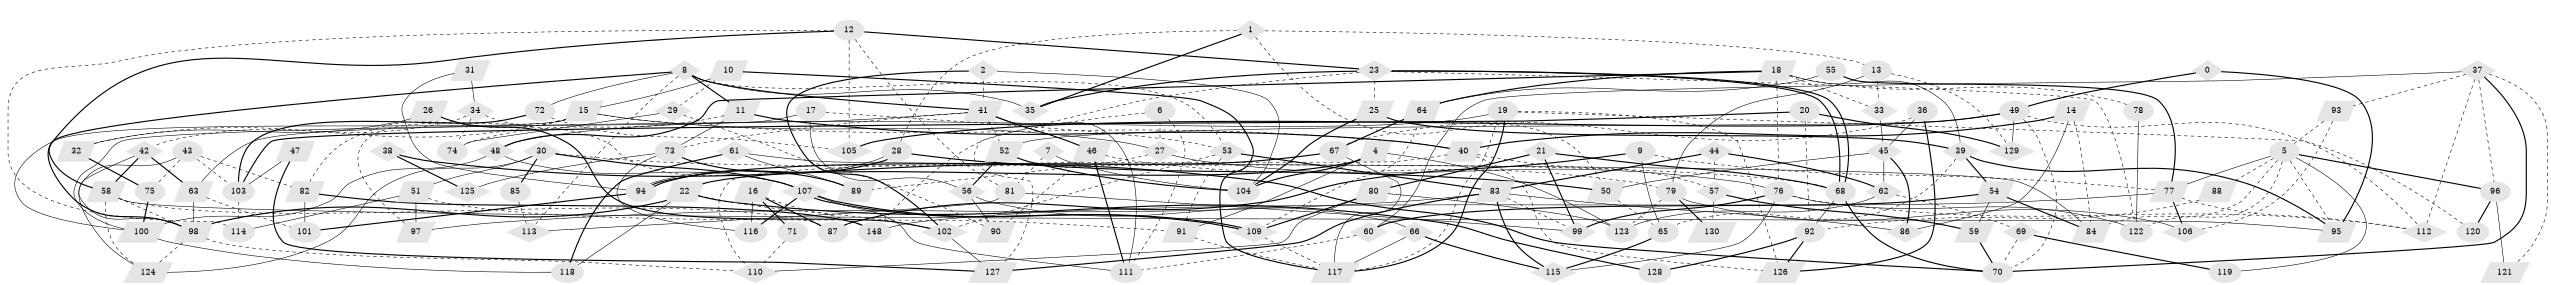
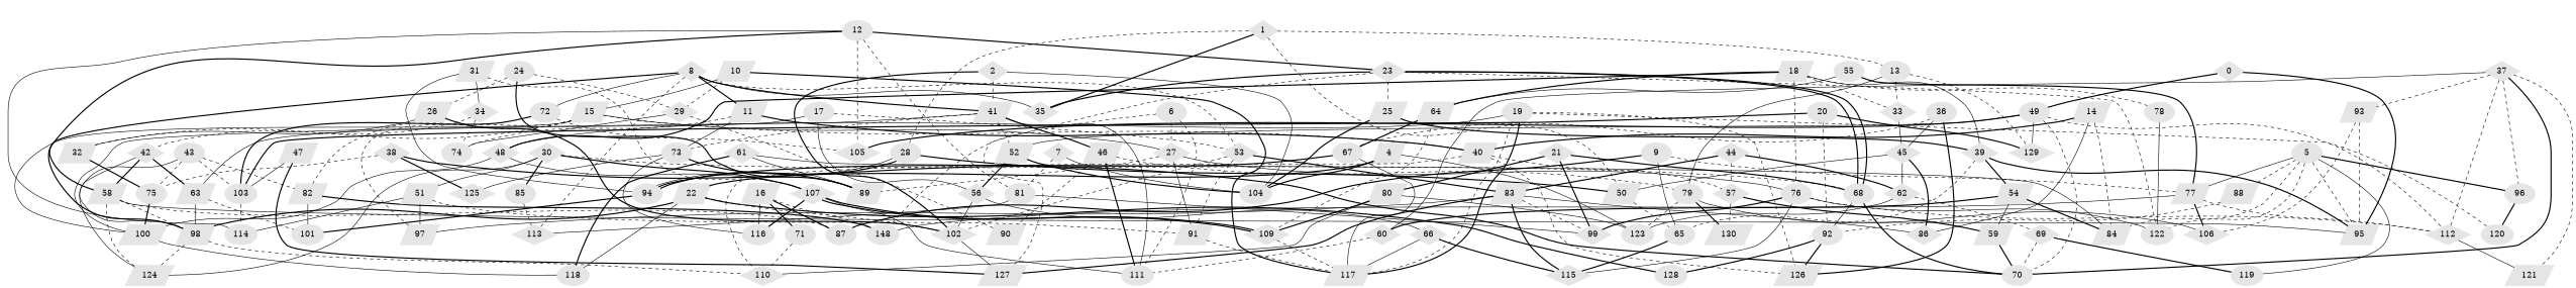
  graph {
    node [color=gray90 shape=ellipse style=filled]
    edge [style=dashed]
    1 [shape=diamond]
    13
    28
    35 [shape=diamond]
    50 [shape=parallelogram]
    33 [shape=diamond]
    79
    129 [shape=diamond]
    94
    65
    2 [shape=diamond]
    41 [shape=parallelogram]
    102 [shape=diamond]
    104
    111
    73
    100 [shape=parallelogram]
    46 [shape=parallelogram]
    52 [shape=parallelogram]
    127 [shape=parallelogram]
    n21 [label=0 shape=diamond]
    49
    95 [shape=parallelogram]
    105 [shape=diamond]
    70
    112 [shape=diamond]
    4 [shape=parallelogram]
    22 [shape=parallelogram]
    91 [shape=parallelogram]
    123
    98 [shape=parallelogram]
    118
    128
    117 [shape=parallelogram]
    5
    77 [shape=parallelogram]
    84 [shape=parallelogram]
    88 [shape=parallelogram]
    96
    119
    122
    n42 [label=148]
    106 [shape=diamond]
    92
    120
    121 [shape=parallelogram]
    27 [shape=diamond]
    6
    76
    89 [shape=parallelogram]
    7 [shape=diamond]
    81
    99 [shape=diamond]
    113 [shape=diamond]
    8 [shape=diamond]
    11 [shape=parallelogram]
    53 [shape=diamond]
    72
    40 [shape=parallelogram]
    74
    83 [shape=parallelogram]
    103
    124 [shape=parallelogram]
    110 [shape=diamond]
    9
    87
    115 [shape=diamond]
    10 [shape=parallelogram]
    15 [shape=parallelogram]
    29 [shape=diamond]
    32 [shape=parallelogram]
    82 [shape=parallelogram]
    97 [shape=parallelogram]
    90 [shape=parallelogram]
    126 [shape=parallelogram]
    57 [shape=diamond]
    116
    125 [shape=diamond]
    12
    23 [shape=diamond]
    58 [shape=parallelogram]
    114
    68
    25 [shape=parallelogram]
    45 [shape=diamond]
    130 [shape=parallelogram]
    14 [shape=parallelogram]
    86 [shape=diamond]
    75
    101
    85
    16 [shape=parallelogram]
    71
    17
    56 [shape=diamond]
    63 [shape=parallelogram]
    66 [shape=diamond]
    18 [shape=parallelogram]
    39 [shape=diamond]
    48 [shape=diamond]
    64 [shape=parallelogram]
    78
    54 [shape=parallelogram]
    107 [shape=diamond]
    67
    109 [shape=diamond]
    19
    20
    21 [shape=diamond]
    80 [shape=parallelogram]
+   24
    26 [shape=parallelogram]
    59 [shape=parallelogram]
    30 [shape=diamond]
    51 [shape=parallelogram]
    31 [shape=parallelogram]
    34 [shape=diamond]
    42 [shape=diamond]
    62 [shape=diamond]
    36
    37 [shape=diamond]
    60 [shape=diamond]
    93 [shape=parallelogram]
    38 [shape=diamond]
    43
    44 [shape=diamond]
    69 [shape=diamond]
    47 [shape=parallelogram]
    55
    61 [shape=diamond]
    1 -- 13
    1 -- 28
    1 -- 35 [style=bold]
    1 -- 50
    13 -- 33
    13 -- 79 [style=solid]
    13 -- 129
    28 -- 50 [style=bold]
    28 -- 94 [style=solid]
    28 -- 94 [style=bold]
    50 -- 65
    33 -- 45 [style=solid]
    79 -- 123
    79 -- 106 [style=solid]
    79 -- 130 [style=bold]
    94 -- 101 [style=bold]
    65 -- 115 [style=bold]
    2 -- 41
    2 -- 102 [style=bold]
    2 -- 104 [style=solid]
    41 -- 111 [style=solid]
    41 -- 73
    41 -- 100 [style=solid]
    41 -- 46 [style=bold]
    41 -- 52
    102 -- 127 [style=solid]
    73 -- 89 [style=bold]
    73 -- 116 [style=solid]
    73 -- 125 [style=solid]
    100 -- 118 [style=solid]
    46 -- 79
    46 -- 111 [style=bold]
    46 -- 90
    52 -- 104 [style=bold]
    52 -- 56 [style=bold]
    n21 -- 49 [style=bold]
    n21 -- 95 [style=bold]
    49 -- 129 [style=solid]
    49 -- 52 [style=solid]
    49 -- 105 [style=bold]
    49 -- 70
    49 -- 112
    4 -- 104 [style=bold]
    4 -- 22 [style=bold]
-   4 -- 91 [style=solid]
+   27 -- 91 [style=solid]
    4 -- 123 [style=solid]
    22 -- 102
    22 -- 98 [style=bold]
    22 -- 118 [style=solid]
    22 -- 128 [style=bold]
    91 -- 117
    98 -- 124
    98 -- 110
    5 -- 95
    5 -- 77 [style=solid]
    5 -- 84
    5 -- 88
    5 -- 96 [style=bold]
    5 -- 119 [style=solid]
    5 -- 122
    77 -- 112
    77 -- n42 [style=solid]
    77 -- 106 [style=bold]
    88 -- 92
    96 -- 120 [style=bold]
-   96 -- 121 [style=solid]
+   112 -- 121 [style=solid]
    92 -- 128 [style=bold]
    92 -- 126 [style=bold]
    27 -- 76 [style=solid]
    27 -- 89
    6 -- 111
    6 -- n42
    6 -- 27
    76 -- 112
    76 -- 122 [style=solid]
    76 -- 99 [style=bold]
    76 -- 115 [style=solid]
    7 -- 104 [style=solid]
    7 -- 81
    81 -- 99 [style=solid]
    81 -- 113 [style=solid]
    8 -- 35 [style=solid]
    8 -- 41 [style=bold]
    8 -- 98 [style=bold]
    8 -- 113
    8 -- 11 [style=bold]
    8 -- 53
    8 -- 72 [style=solid]
    11 -- 73 [style=solid]
    11 -- 40 [style=bold]
    11 -- 74
    53 -- 102
    53 -- 91
    53 -- 83 [style=bold]
    72 -- 105
    72 -- 103 [style=bold]
    40 -- 110
    40 -- 126
    40 -- 57
    83 -- 127 [style=bold]
    83 -- 99
    83 -- 115 [style=bold]
    83 -- 97 [style=solid]
    83 -- 86 [style=solid]
    103 -- 114
    9 -- 65 [style=solid]
    9 -- 77
    9 -- 87 [style=bold]
    10 -- 117 [style=bold]
    10 -- 15 [style=solid]
    10 -- 29
    15 -- 100 [style=solid]
    15 -- 27 [style=solid]
    15 -- 40
    15 -- 32
    15 -- 82
    15 -- 97
    29 -- 74 [style=solid]
    29 -- 90
    32 -- 75 [style=bold]
    82 -- n42 [style=bold]
    82 -- 101 [style=solid]
    57 -- 130
    57 -- 59 [style=bold]
    12 -- 105
    12 -- 81
    12 -- 23 [style=bold]
    12 -- 58 [style=bold]
-   12 -- 114
+   12 -- 114 [style=solid]
    23 -- 35 [style=bold]
    23 -- 127
    23 -- 122
    23 -- 68 [style=bold]
    23 -- 68 [style=bold]
    23 -- 25
    58 -- 95 [style=solid]
    58 -- 98
    58 -- 124
    58 -- 87
    68 -- 70 [style=bold]
    68 -- 92 [style=solid]
    25 -- 104 [style=bold]
    25 -- 39 [style=bold]
    45 -- 50 [style=solid]
    45 -- 86 [style=bold]
    45 -- 62 [style=solid]
    14 -- 84
    14 -- 40 [style=bold]
    14 -- 86 [style=solid]
    75 -- 100 [style=bold]
    85 -- 113
    16 -- n42
    16 -- 87 [style=bold]
    16 -- 116 [style=solid]
    16 -- 71 [style=bold]
    71 -- 110
    17 -- 53
    17 -- 56 [style=solid]
    17 -- 63 [style=solid]
-   56 -- 90 [style=solid]
+   56 -- 102 [style=solid]
    56 -- 66 [style=solid]
    63 -- 98 [style=solid]
    63 -- 101
    66 -- 117 [style=solid]
    66 -- 115 [style=bold]
    18 -- 33
    18 -- 76
    18 -- 39 [style=solid]
    18 -- 48 [style=bold]
    18 -- 64 [style=bold]
    18 -- 78
    39 -- 65
    39 -- 95 [style=bold]
    39 -- 54 [style=bold]
    48 -- 100 [style=solid]
    48 -- 107 [style=solid]
    64 -- 67 [style=bold]
    64 -- 109
    78 -- 122 [style=solid]
    54 -- 84 [style=bold]
    54 -- 59 [style=solid]
    54 -- 60 [style=bold]
    107 -- 111 [style=solid]
    107 -- 116 [style=bold]
    107 -- 109 [style=bold]
    107 -- 109 [style=bold]
    67 -- 94 [style=bold]
    67 -- 117 [style=solid]
    109 -- 117
    19 -- 117
    19 -- 117 [style=bold]
    19 -- 120
    19 -- 126
    19 -- 48 [style=solid]
    20 -- 129 [style=bold]
    20 -- 92
    20 -- 103 [style=bold]
    21 -- 99 [style=bold]
    21 -- 68 [style=bold]
    21 -- 80 [style=bold]
    80 -- 123 [style=solid]
    80 -- 110 [style=solid]
    80 -- 109 [style=bold]
+   24 -- 89 [style=bold]
+   24 -- 29
+   24 -- 26
    26 -- 102 [style=bold]
    26 -- 32 [style=solid]
    59 -- 70 [style=bold]
    30 -- 124 [style=solid]
    30 -- 68
    30 -- 85 [style=bold]
    30 -- 107 [style=bold]
    30 -- 51 [style=solid]
    51 -- 91
    51 -- 97 [style=solid]
    51 -- 114 [style=solid]
    31 -- 94 [style=solid]
-   34 -- 107
+   31 -- 107
    31 -- 34 [style=solid]
    34 -- 74
    34 -- 42
    42 -- 98 [style=solid]
    42 -- 58 [style=bold]
    42 -- 63 [style=bold]
    62 -- 123 [style=solid]
    62 -- 69
    36 -- 126 [style=bold]
    36 -- 45 [style=solid]
    36 -- 67
    37 -- 70 [style=bold]
    37 -- 112
    37 -- 96
    37 -- 121
    37 -- 60 [style=solid]
    37 -- 93
    60 -- 111
-   93 -- 5
+   93 -- 95
    93 -- 106
    38 -- 70 [style=bold]
    38 -- 125 [style=bold]
+   38 -- 75
    43 -- 103
    43 -- 124 [style=solid]
    43 -- 82
    43 -- 75
    44 -- 83 [style=bold]
    44 -- 57
    44 -- 62 [style=bold]
    69 -- 70
    69 -- 119 [style=bold]
    47 -- 127 [style=bold]
    47 -- 103 [style=solid]
    55 -- 77 [style=bold]
    55 -- 64 [style=solid]
    61 -- 118 [style=bold]
    61 -- 84 [style=solid]
    61 -- 89 [style=solid]
  }
